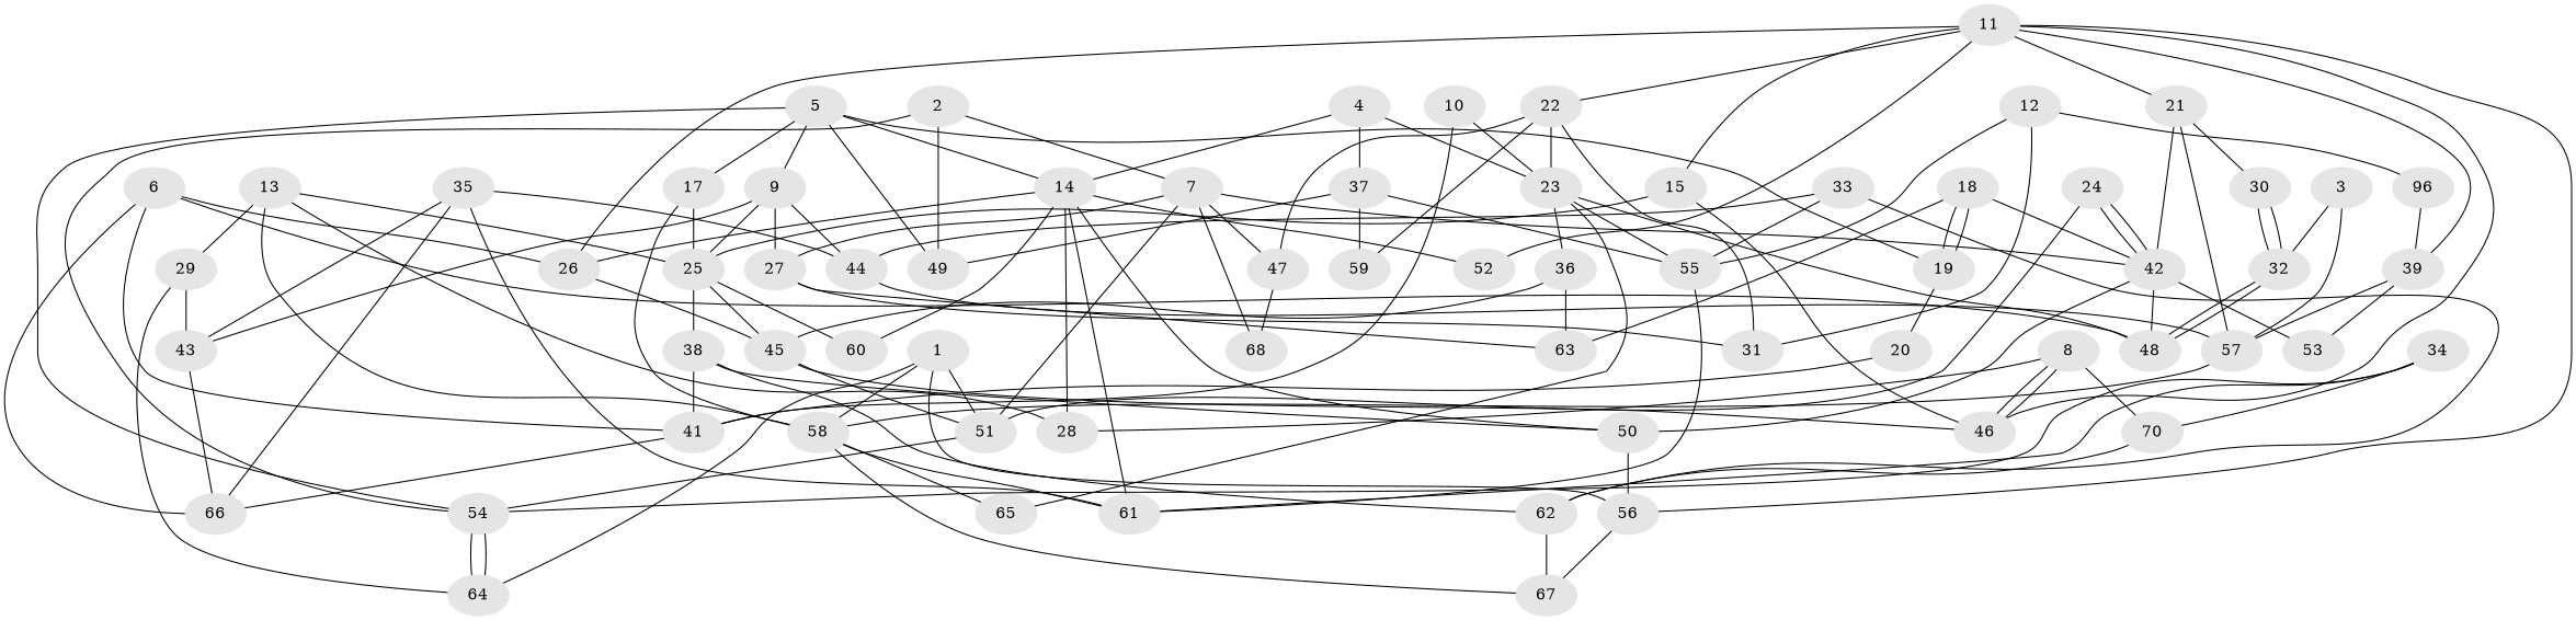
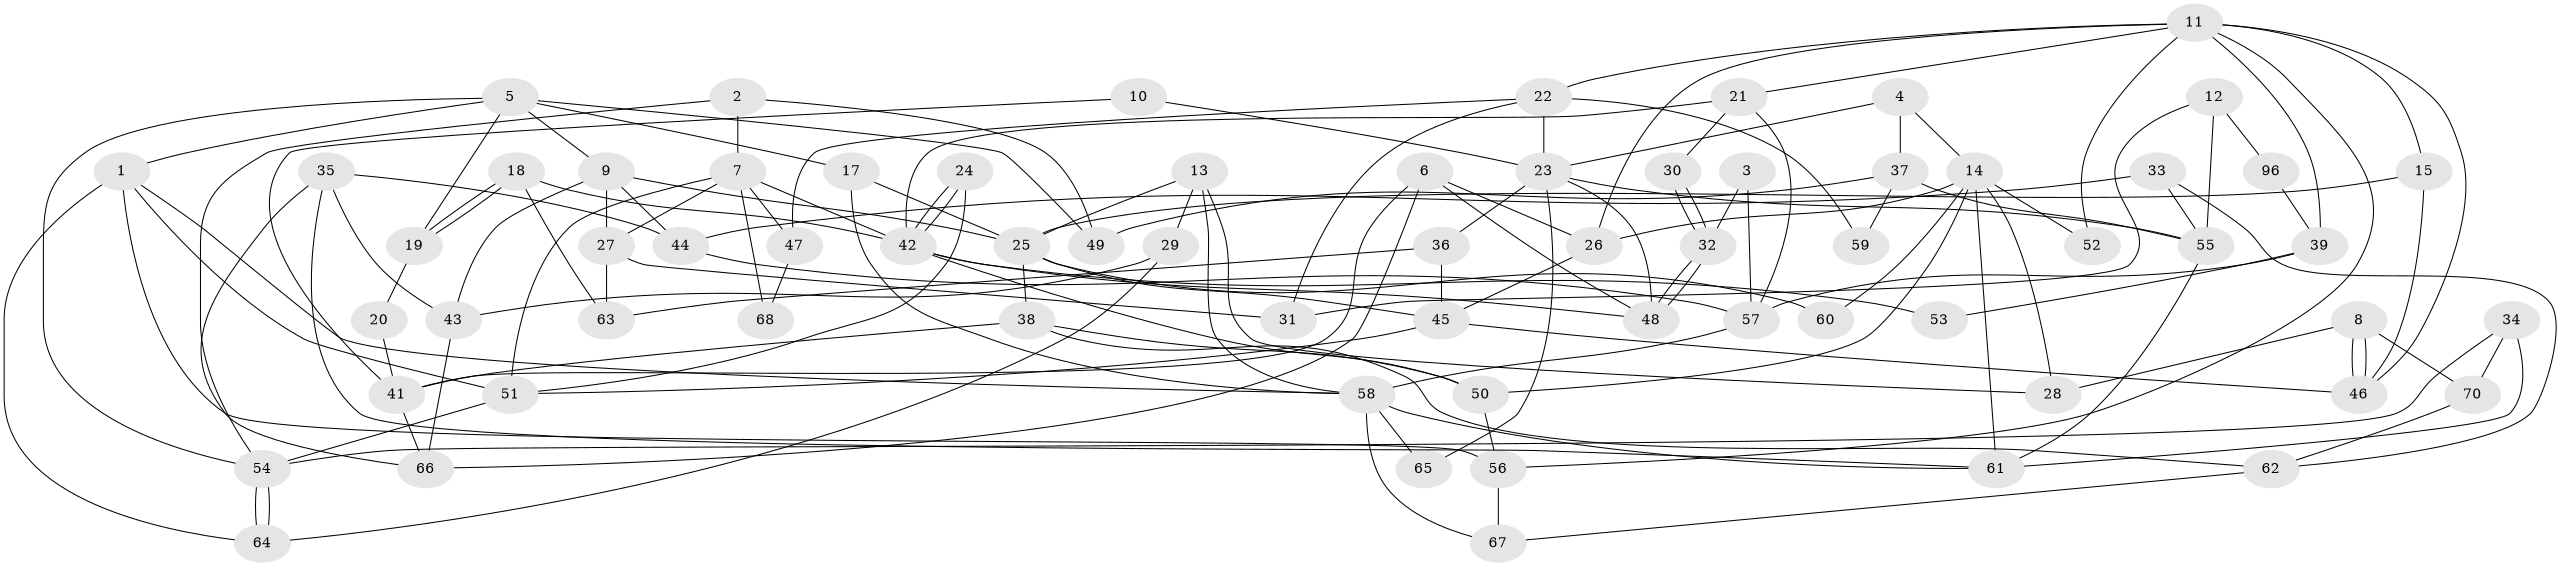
  graph {
    fontname="DejaVu Serif"
    node [color=gray90 fontname="DejaVu Serif" style=filled]
    edge [fontname="DejaVu Serif"]
    1
    51
    56
    58
    64
    54
    67
    61
    65
    2
    7
    49
    27
    42
    47
    68
    3
    32
    57
    48
    4
    14
    23
    37
    26
    28
    52
    50
    60
    55
    36
    59
    5
    9
    17
    19
    25
    43
    44
    20
    6
    41
    66
    45
    31
    63
    53
    8
    n49 [label=70]
    46
    62
    38
    10
    11
    15
    21
    22
    39
    30
    n60 [label=96]
    12
    13
    29
    18
    24
    33
    34
    35
    1 -- 51
    1 -- 56
    1 -- 58
    1 -- 64
    51 -- 54
    56 -- 67
    58 -- 67
    58 -- 61
    58 -- 65
    54 -- 64
    54 -- 64
    2 -- 54
    2 -- 7
    2 -- 49
    7 -- 51
    7 -- 27
    7 -- 42
    7 -- 47
    7 -- 68
    27 -- 31
    27 -- 63
    42 -- 48
    42 -- 50
    42 -- 53
    47 -- 68
    3 -- 32
    3 -- 57
    32 -- 48
    32 -- 48
    57 -- 58
    4 -- 14
    4 -- 23
    4 -- 37
    14 -- 61
    14 -- 26
    14 -- 28
    14 -- 52
    14 -- 50
    14 -- 60
    23 -- 65
    23 -- 48
    23 -- 55
    23 -- 36
    37 -- 49
    37 -- 55
    37 -- 59
    26 -- 45
    50 -- 56
    55 -- 61
    36 -- 45
    36 -- 63
    5 -- 54
    5 -- 49
-   5 -- 14
+   5 -- 1
    5 -- 9
    5 -- 17
    5 -- 19
    9 -- 27
    9 -- 25
    9 -- 43
    9 -- 44
    17 -- 58
    17 -- 25
    19 -- 20
    25 -- 60
    25 -- 45
    25 -- 38
    43 -- 66
    44 -- 57
    20 -- 41
    6 -- 48
    6 -- 26
    6 -- 41
    6 -- 66
    41 -- 66
    45 -- 51
    45 -- 46
    8 -- 28
    8 -- n49
    8 -- 46
    8 -- 46
    n49 -- 62
    62 -- 67
    38 -- 50
    38 -- 41
    38 -- 62
    10 -- 23
    10 -- 41
    11 -- 56
    11 -- 26
    11 -- 52
    11 -- 46
    11 -- 15
    11 -- 21
    11 -- 22
    11 -- 39
    15 -- 25
    15 -- 46
    21 -- 42
    21 -- 57
    21 -- 30
    22 -- 47
    22 -- 23
    22 -- 59
    22 -- 31
    39 -- 57
    39 -- 53
    30 -- 32
    30 -- 32
    n60 -- 39
    12 -- 55
    12 -- 31
    12 -- n60
    13 -- 58
    13 -- 28
    13 -- 25
    13 -- 29
    29 -- 64
    29 -- 43
    18 -- 42
    18 -- 19
    18 -- 19
    18 -- 63
    24 -- 51
    24 -- 42
    24 -- 42
    33 -- 55
    33 -- 44
    33 -- 62
    34 -- 54
    34 -- 61
    34 -- n49
    35 -- 61
    35 -- 43
    35 -- 44
    35 -- 66
  }
